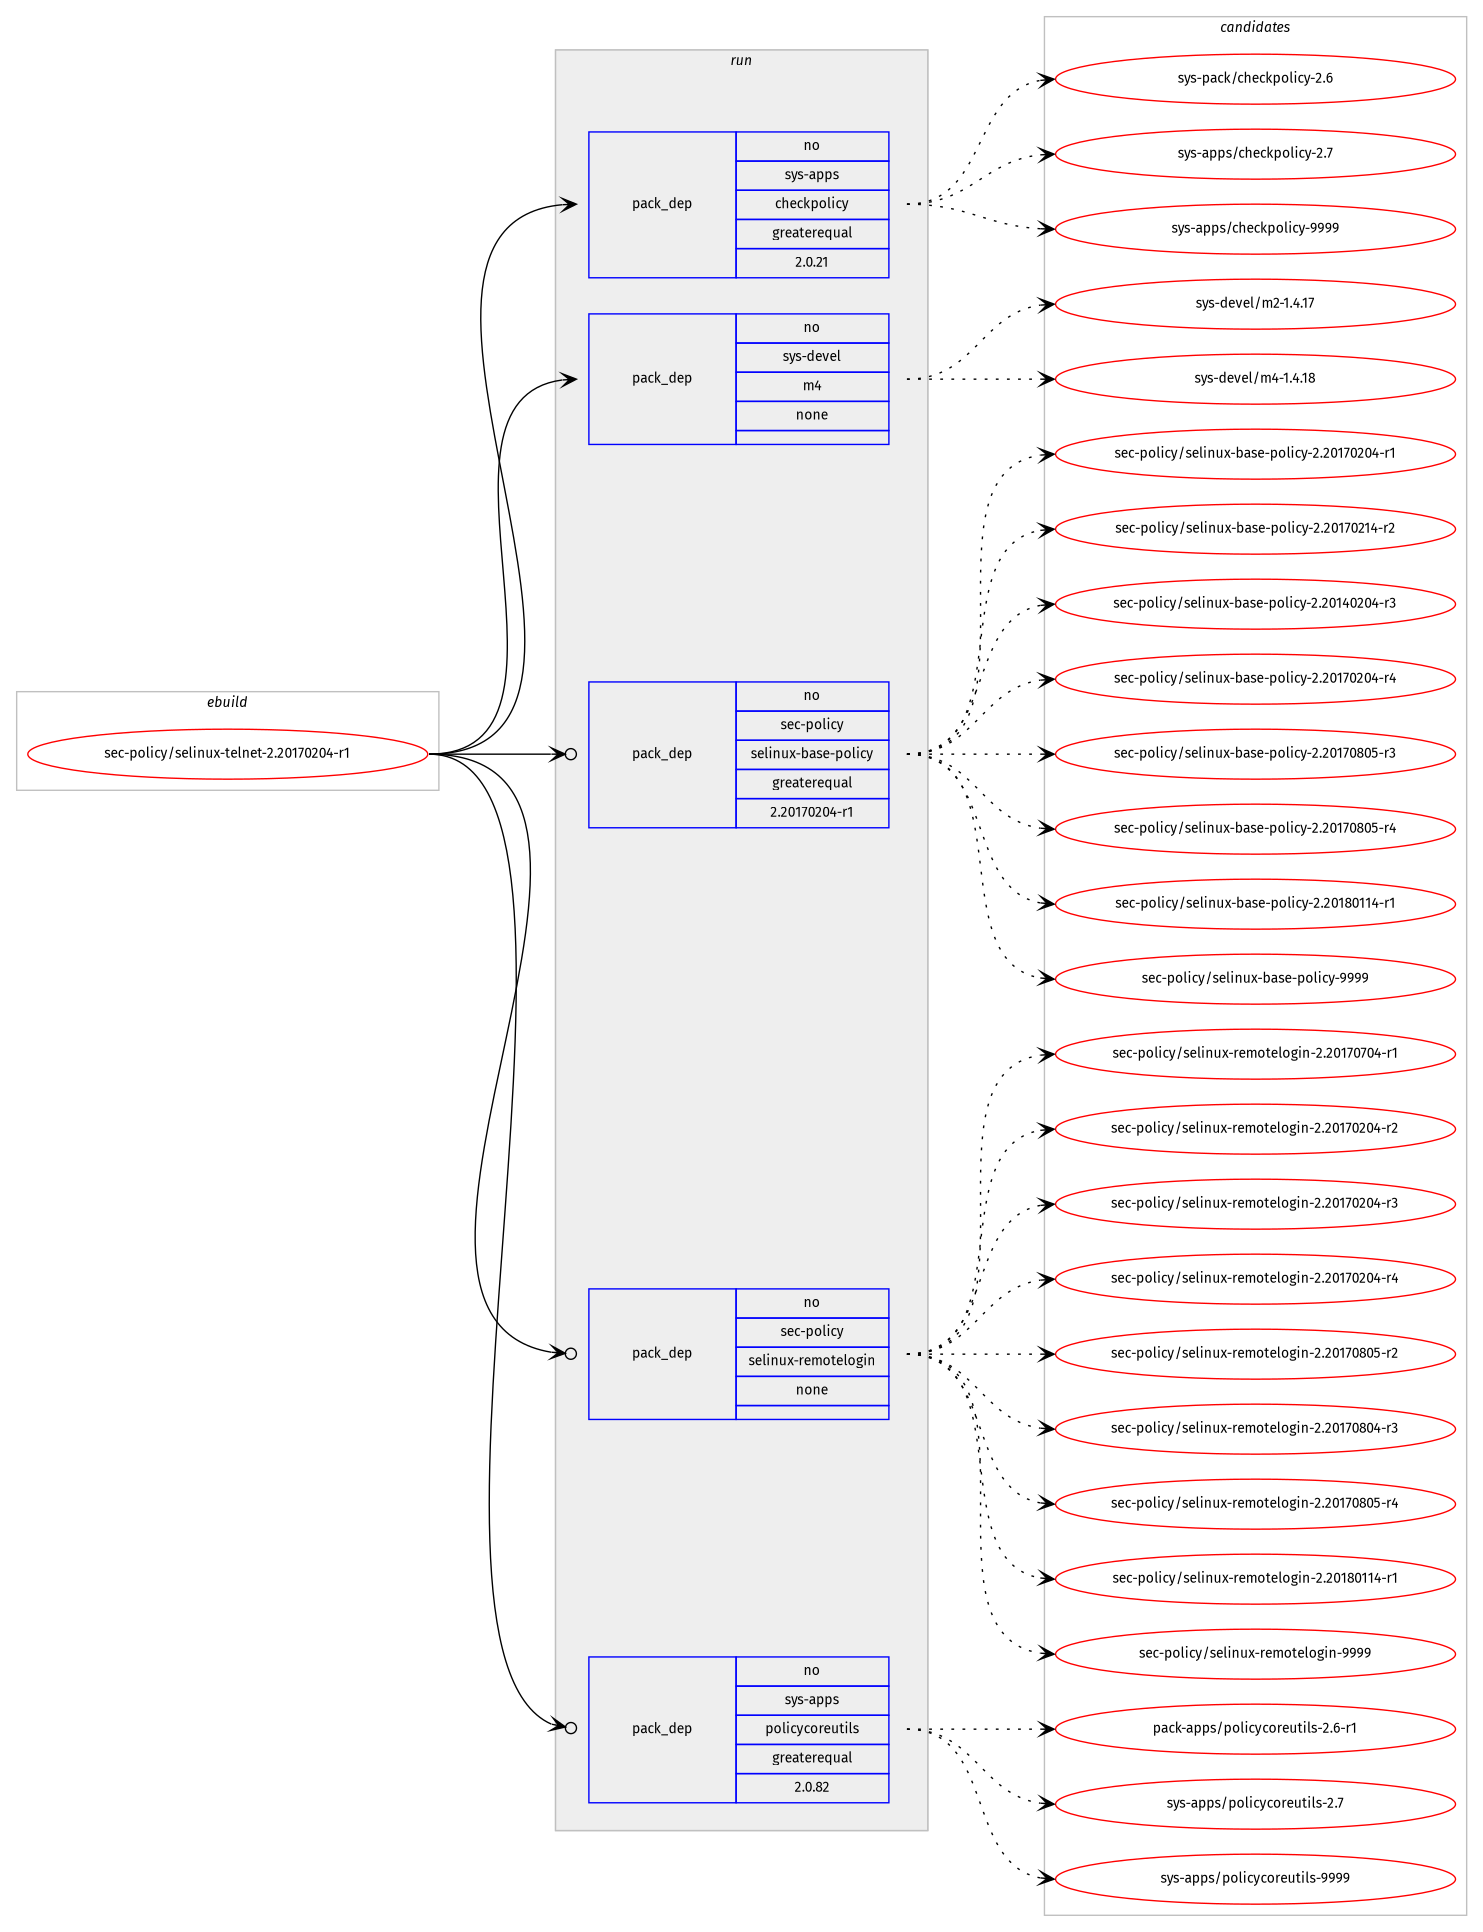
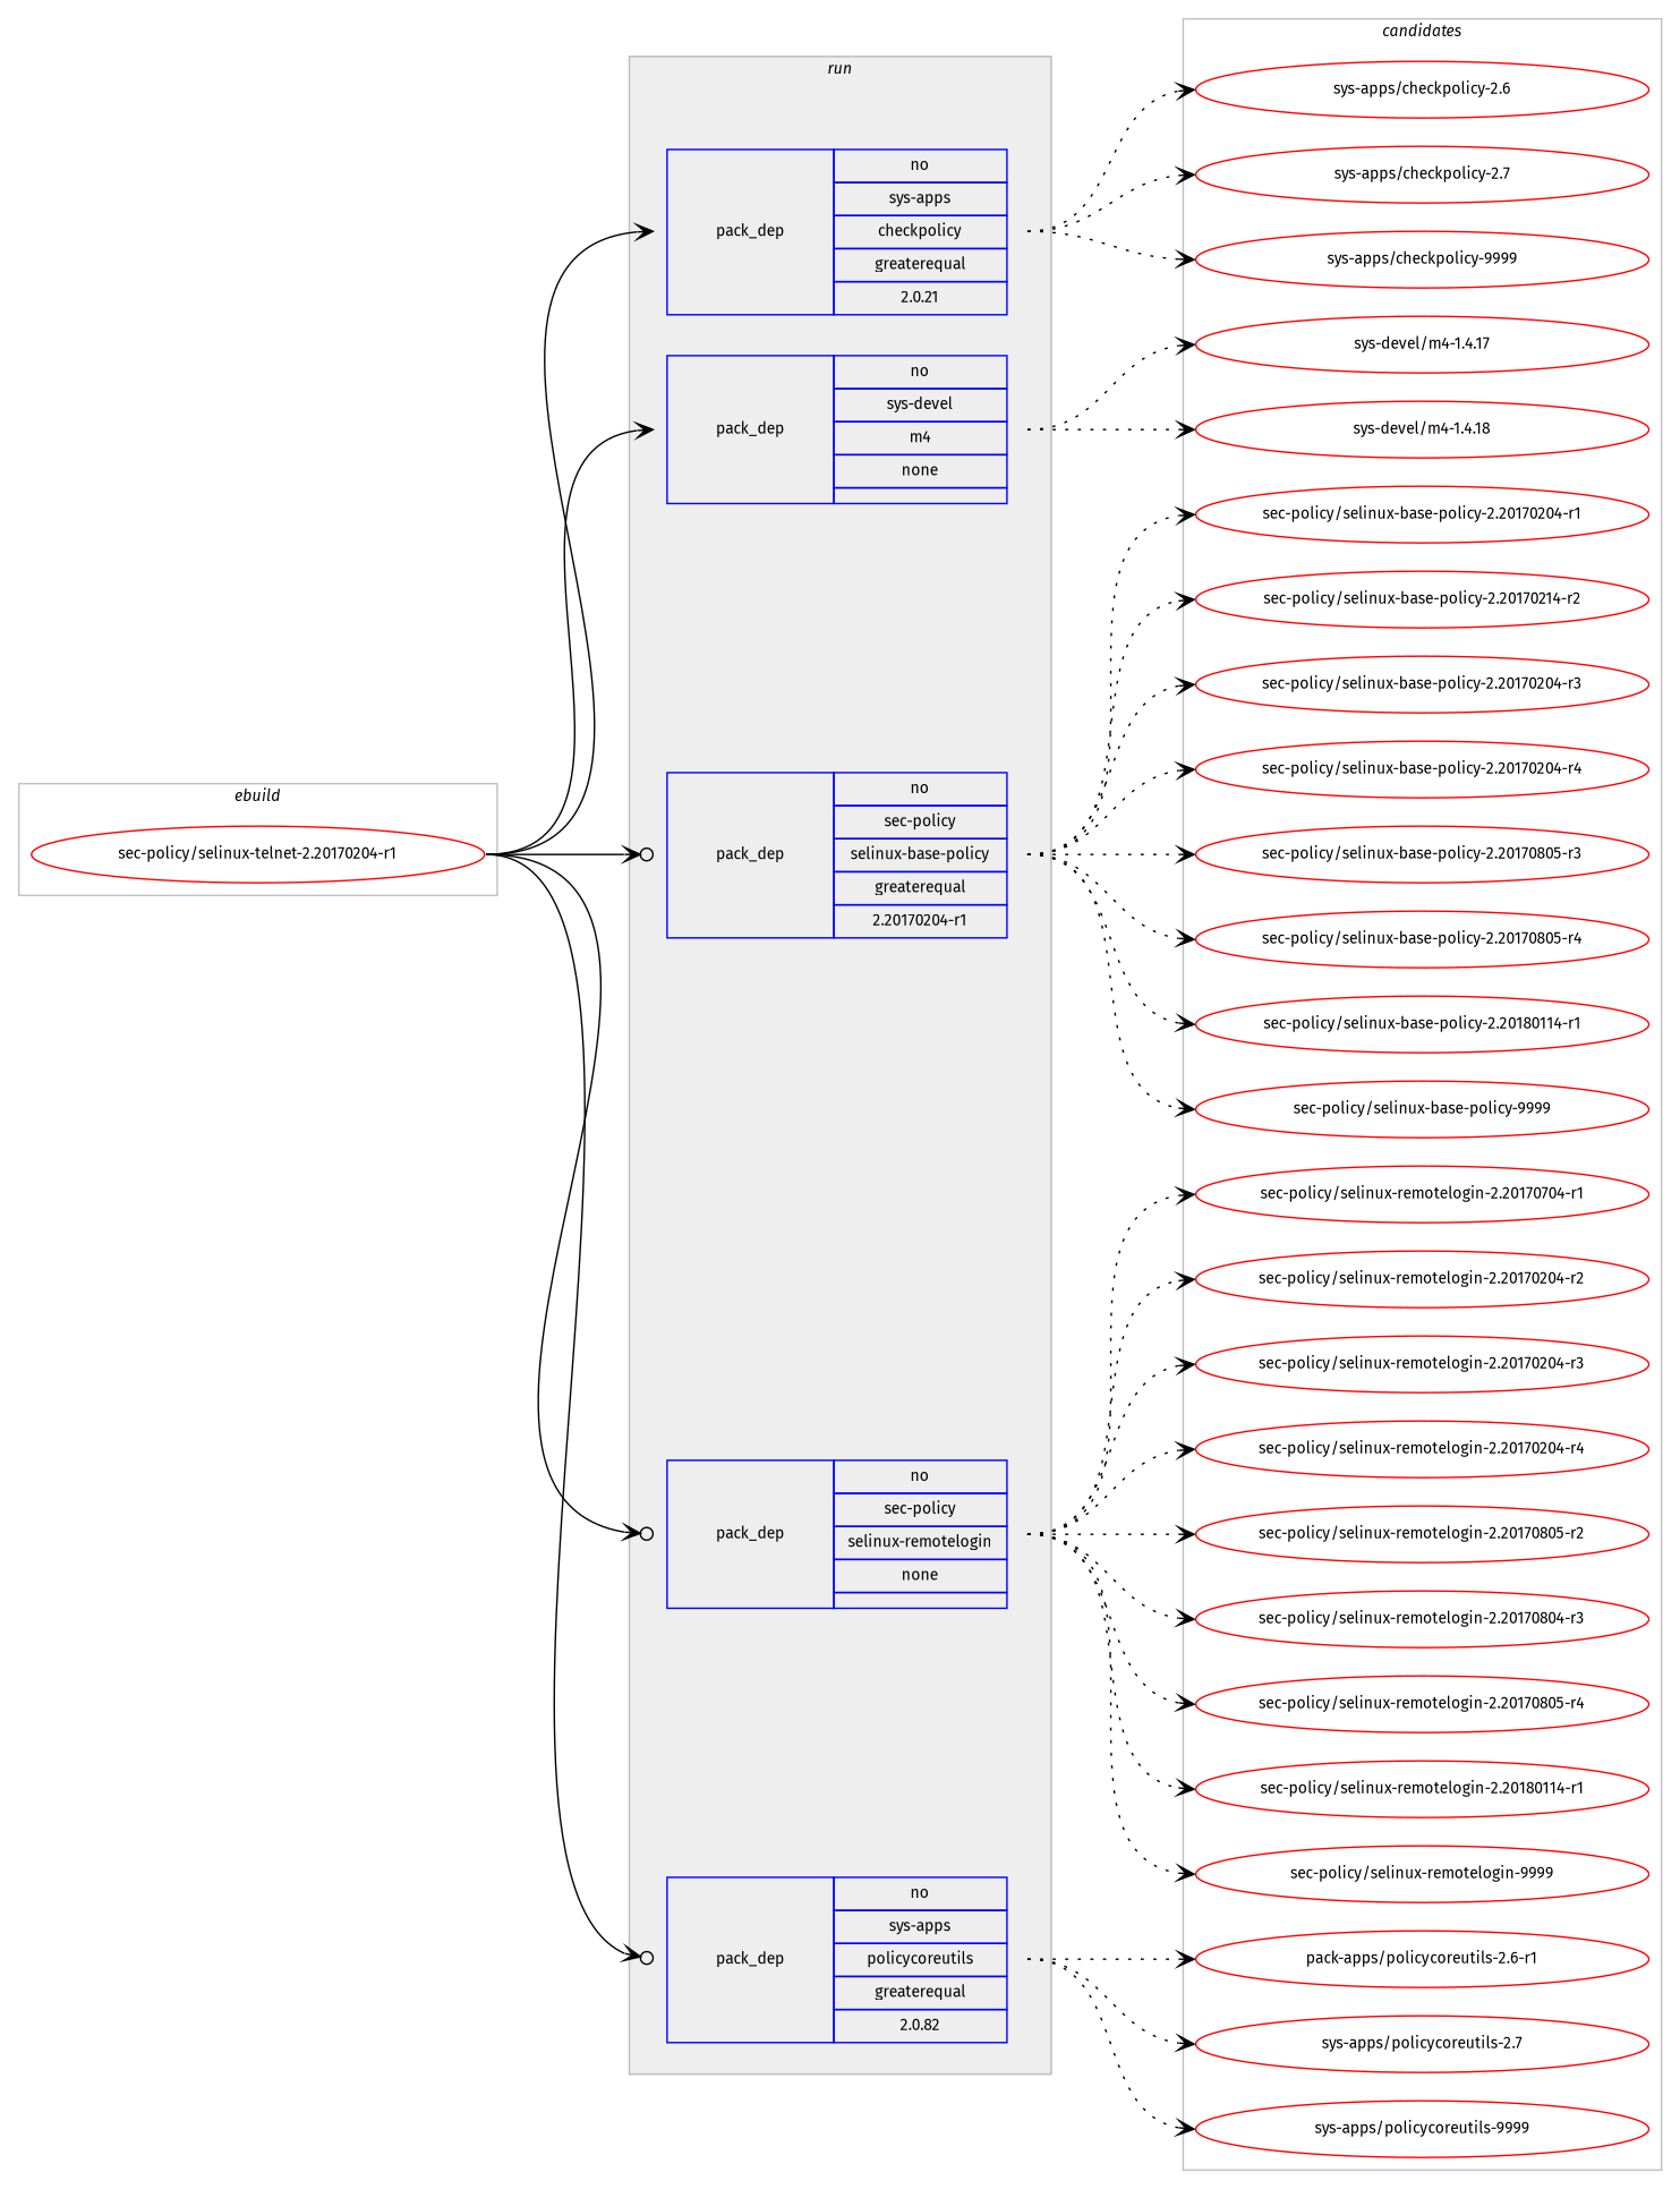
  digraph {
    compound=true
    concentrate=true
    fontname="Fira Sans"
    fontsize=10
    newrank=true
    rankdir=LR
    ranksep=1.5
    node [color=red fontname="Fira Sans" fontsize=10]
    edge [arrowhead=vee fontname="Fira Sans" headport=w style=dotted tailport=e weight=100]
    n1 [label="sec-policy/selinux-telnet-2.20170204-r1" width=4]
    n2 [color=blue label=<<TABLE BORDER="0" CELLBORDER="1" CELLSPACING="0" CELLPADDING="4" WIDTH="220"><TR><TD ROWSPAN="6" CELLPADDING="30">pack_dep</TD></TR><TR><TD WIDTH="110">no</TD></TR><TR><TD>sys-apps</TD></TR><TR><TD>checkpolicy</TD></TR><TR><TD>greaterequal</TD></TR><TR><TD>2.0.21</TD></TR></TABLE>> shape=none]
    n3 [color=blue label=<<TABLE BORDER="0" CELLBORDER="1" CELLSPACING="0" CELLPADDING="4" WIDTH="220"><TR><TD ROWSPAN="6" CELLPADDING="30">pack_dep</TD></TR><TR><TD WIDTH="110">no</TD></TR><TR><TD>sys-devel</TD></TR><TR><TD>m4</TD></TR><TR><TD>none</TD></TR><TR><TD></TD></TR></TABLE>> shape=none]
    n4 [color=blue label=<<TABLE BORDER="0" CELLBORDER="1" CELLSPACING="0" CELLPADDING="4" WIDTH="220"><TR><TD ROWSPAN="6" CELLPADDING="30">pack_dep</TD></TR><TR><TD WIDTH="110">no</TD></TR><TR><TD>sec-policy</TD></TR><TR><TD>selinux-base-policy</TD></TR><TR><TD>greaterequal</TD></TR><TR><TD>2.20170204-r1</TD></TR></TABLE>> shape=none]
    n5 [color=blue label=<<TABLE BORDER="0" CELLBORDER="1" CELLSPACING="0" CELLPADDING="4" WIDTH="220"><TR><TD ROWSPAN="6" CELLPADDING="30">pack_dep</TD></TR><TR><TD WIDTH="110">no</TD></TR><TR><TD>sec-policy</TD></TR><TR><TD>selinux-remotelogin</TD></TR><TR><TD>none</TD></TR><TR><TD></TD></TR></TABLE>> shape=none]
    n6 [color=blue label=<<TABLE BORDER="0" CELLBORDER="1" CELLSPACING="0" CELLPADDING="4" WIDTH="220"><TR><TD ROWSPAN="6" CELLPADDING="30">pack_dep</TD></TR><TR><TD WIDTH="110">no</TD></TR><TR><TD>sys-apps</TD></TR><TR><TD>policycoreutils</TD></TR><TR><TD>greaterequal</TD></TR><TR><TD>2.0.82</TD></TR></TABLE>> shape=none]
-   n7 [label="sys-pack/checkpolicy-2.6" width=4]
+   n7 [label="sys-apps/checkpolicy-2.6" width=4]
    n8 [label="sys-apps/checkpolicy-2.7" width=4]
    n9 [label="sys-apps/checkpolicy-9999" width=4]
-   n10 [label="sys-devel/m2-1.4.17" width=4]
+   n10 [label="sys-devel/m4-1.4.17" width=4]
    n11 [label="sys-devel/m4-1.4.18" width=4]
    n12 [label="sec-policy/selinux-base-policy-2.20170204-r1" width=4]
    n13 [label="sec-policy/selinux-base-policy-2.20170214-r2" width=4]
-   n14 [label="sec-policy/selinux-base-policy-2.20140204-r3" width=4]
+   n14 [label="sec-policy/selinux-base-policy-2.20170204-r3" width=4]
    n15 [label="sec-policy/selinux-base-policy-2.20170204-r4" width=4]
    n16 [label="sec-policy/selinux-base-policy-2.20170805-r3" width=4]
    n17 [label="sec-policy/selinux-base-policy-2.20170805-r4" width=4]
    n18 [label="sec-policy/selinux-base-policy-2.20180114-r1" width=4]
    n19 [label="sec-policy/selinux-base-policy-9999" width=4]
    n20 [label="sec-policy/selinux-remotelogin-2.20170704-r1" width=4]
    n21 [label="sec-policy/selinux-remotelogin-2.20170204-r2" width=4]
    n22 [label="sec-policy/selinux-remotelogin-2.20170204-r3" width=4]
    n23 [label="sec-policy/selinux-remotelogin-2.20170204-r4" width=4]
    n24 [label="sec-policy/selinux-remotelogin-2.20170805-r2" width=4]
    n25 [label="sec-policy/selinux-remotelogin-2.20170804-r3" width=4]
    n26 [label="sec-policy/selinux-remotelogin-2.20170805-r4" width=4]
    n27 [label="sec-policy/selinux-remotelogin-2.20180114-r1" width=4]
    n28 [label="sec-policy/selinux-remotelogin-9999" width=4]
    n29 [label="pack-apps/policycoreutils-2.6-r1" width=4]
    n30 [label="sys-apps/policycoreutils-2.7" width=4]
    n31 [label="sys-apps/policycoreutils-9999" width=4]
    subgraph cluster_1 {
      color=gray
      label=<<i>ebuild</i>>
      rank=same
      n1
    }
    subgraph cluster_2 {
      color=gray
      label=<<i>dependencies</i>>
      subgraph cluster_3 {
        color=gray
        fillcolor="#eeeeee"
        label=<<i>compile</i>>
        style=filled
        subgraph sub_4 {
          color=gray
          fillcolor="#eeeeee"
          label=<<i>compile</i>>
          style=filled
          n2
        }
        subgraph sub_5 {
          color=gray
          fillcolor="#eeeeee"
          label=<<i>compile</i>>
          style=filled
          n3
        }
      }
      subgraph cluster_6 {
        color=gray
        fillcolor="#eeeeee"
        label=<<i>compile and run</i>>
        style=filled
        subgraph sub_7 {
          color=gray
          fillcolor="#eeeeee"
          label=<<i>compile and run</i>>
          style=filled
          n4
        }
        subgraph sub_8 {
          color=gray
          fillcolor="#eeeeee"
          label=<<i>compile and run</i>>
          style=filled
          n5
        }
        subgraph sub_9 {
          color=gray
          fillcolor="#eeeeee"
          label=<<i>compile and run</i>>
          style=filled
          n6
        }
      }
      subgraph cluster_10 {
        color=gray
        fillcolor="#eeeeee"
        label=<<i>run</i>>
        style=filled
      }
    }
    subgraph cluster_11 {
      color=gray
      label=<<i>candidates</i>>
      rank=same
      subgraph sub_12 {
        color=black
        label=<<i>candidates</i>>
        nodesep=1
        rank=same
        n7
        n8
        n9
      }
      subgraph sub_13 {
        color=black
        label=<<i>candidates</i>>
        nodesep=1
        rank=same
        n10
        n11
      }
      subgraph sub_14 {
        color=black
        label=<<i>candidates</i>>
        nodesep=1
        rank=same
        n12
        n13
        n14
        n15
        n16
        n17
        n18
        n19
      }
      subgraph sub_15 {
        color=black
        label=<<i>candidates</i>>
        nodesep=1
        rank=same
        n20
        n21
        n22
        n23
        n24
        n25
        n26
        n27
        n28
      }
      subgraph sub_16 {
        color=black
        label=<<i>candidates</i>>
        nodesep=1
        rank=same
        n29
        n30
        n31
      }
    }
    n1 -> n2 [style=solid weight=20]
    n1 -> n3 [style=solid weight=20]
    n1 -> n4 [arrowhead=odotvee style=solid weight=20]
    n1 -> n5 [arrowhead=odotvee style=solid weight=20]
    n1 -> n6 [arrowhead=odotvee style=solid weight=20]
    n2 -> n7
    n2 -> n8
    n2 -> n9
    n3 -> n10
    n3 -> n11
    n4 -> n12
    n4 -> n13
    n4 -> n14
    n4 -> n15
    n4 -> n16
    n4 -> n17
    n4 -> n18
    n4 -> n19
    n5 -> n20
    n5 -> n21
    n5 -> n22
    n5 -> n23
    n5 -> n24
    n5 -> n25
    n5 -> n26
    n5 -> n27
    n5 -> n28
    n6 -> n29
    n6 -> n30
    n6 -> n31
  }
